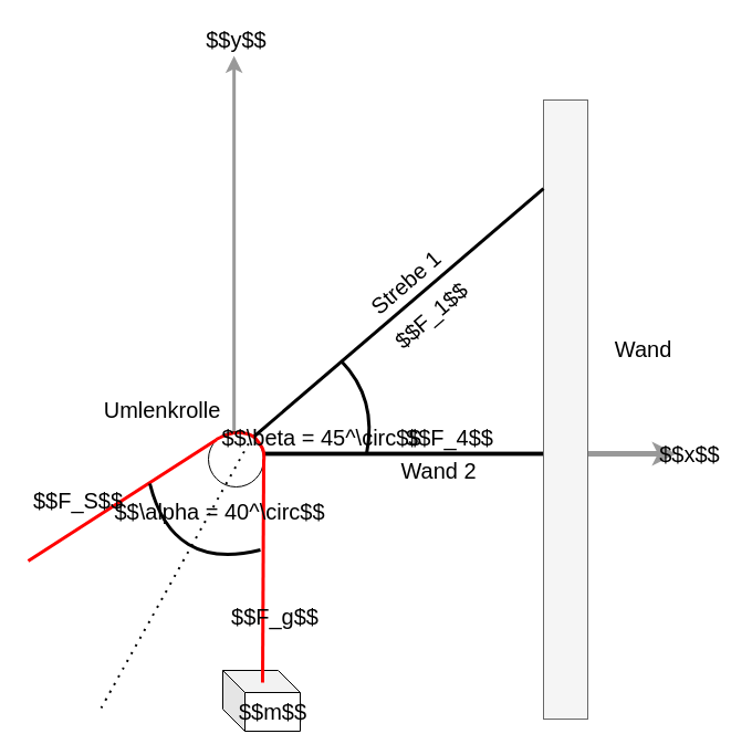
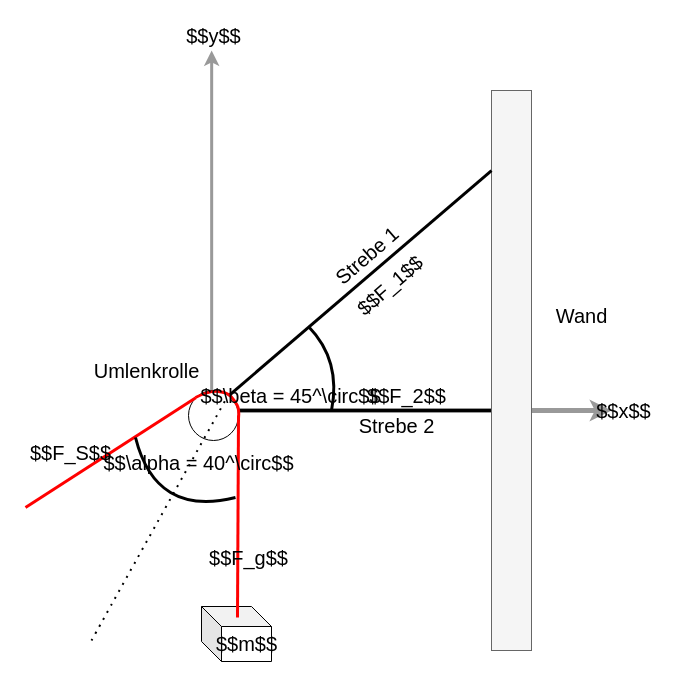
  <mxCell id="0" />
  <mxCell id="1" parent="0" />
  <mxCell id="2" value="" style="endArrow=classic;html=1;fontSize=20;strokeColor=#999999;strokeWidth=3;curved=1;" edge="1" parent="1"><mxGeometry width="50" height="50" relative="1" as="geometry"><mxPoint x="211.17" y="410" as="sourcePoint" /><mxPoint x="211.17" y="50" as="targetPoint" /></mxGeometry></mxCell>
  <mxCell id="3" value="" style="endArrow=classic;html=1;fontSize=20;strokeColor=#999999;strokeWidth=5;curved=1;" edge="1" parent="1"><mxGeometry width="50" height="50" relative="1" as="geometry"><mxPoint x="221" y="410" as="sourcePoint" /><mxPoint x="611" y="410" as="targetPoint" /></mxGeometry></mxCell>
  <mxCell id="4" value="" style="shape=cube;whiteSpace=wrap;html=1;boundedLbl=1;backgroundOutline=1;darkOpacity=0.05;darkOpacity2=0.1;fontSize=20;" vertex="1" parent="1"><mxGeometry x="201" y="606" width="70" height="55" as="geometry" /></mxCell>
  <mxCell id="5" value="" style="endArrow=none;html=1;rounded=0;strokeWidth=3;" edge="1" parent="1"><mxGeometry width="50" height="50" relative="1" as="geometry"><mxPoint x="211" y="410" as="sourcePoint" /><mxPoint x="501" y="410" as="targetPoint" /></mxGeometry></mxCell>
  <mxCell id="6" value="" style="rounded=0;whiteSpace=wrap;html=1;fillColor=#f5f5f5;fontColor=#333333;strokeColor=#666666;" vertex="1" parent="1"><mxGeometry x="491" y="90" width="40" height="560" as="geometry" /></mxCell>
  <mxCell id="7" value="" style="endArrow=none;html=1;rounded=0;entryX=0;entryY=0.143;entryDx=0;entryDy=0;entryPerimeter=0;strokeWidth=3;" edge="1" parent="1" target="6"><mxGeometry width="50" height="50" relative="1" as="geometry"><mxPoint x="211" y="410" as="sourcePoint" /><mxPoint x="371" y="340" as="targetPoint" /></mxGeometry></mxCell>
  <mxCell id="8" value="" style="ellipse;whiteSpace=wrap;html=1;aspect=fixed;" vertex="1" parent="1"><mxGeometry x="188" y="390" width="50" height="50" as="geometry" /></mxCell>
  <mxCell id="9" value="Strebe 1" style="text;html=1;resizable=0;autosize=1;align=center;verticalAlign=middle;points=[];fillColor=none;strokeColor=none;rounded=0;fontSize=20;rotation=319;" vertex="1" parent="1"><mxGeometry x="321" y="240" width="90" height="30" as="geometry" /></mxCell>
- <mxCell id="10" value="Wand 2" style="text;html=1;resizable=0;autosize=1;align=center;verticalAlign=middle;points=[];fillColor=none;strokeColor=none;rounded=0;fontSize=20;" vertex="1" parent="1"><mxGeometry x="351" y="410" width="90" height="30" as="geometry" /></mxCell>
+ <mxCell id="10" value="Strebe 2" style="text;html=1;resizable=0;autosize=1;align=center;verticalAlign=middle;points=[];fillColor=none;strokeColor=none;rounded=0;fontSize=20;" vertex="1" parent="1"><mxGeometry x="351" y="410" width="90" height="30" as="geometry" /></mxCell>
  <mxCell id="11" value="Wand" style="text;html=1;resizable=0;autosize=1;align=center;verticalAlign=middle;points=[];fillColor=none;strokeColor=none;rounded=0;fontSize=20;" vertex="1" parent="1"><mxGeometry x="546" y="300" width="70" height="30" as="geometry" /></mxCell>
  <mxCell id="12" value="Umlenkrolle" style="text;html=1;resizable=0;autosize=1;align=center;verticalAlign=middle;points=[];fillColor=none;strokeColor=none;rounded=0;fontSize=20;" vertex="1" parent="1"><mxGeometry x="86" y="355" width="120" height="30" as="geometry" /></mxCell>
  <mxCell id="13" value="" style="endArrow=none;html=1;rounded=0;fontSize=20;strokeWidth=3;entryX=0;entryY=0;entryDx=0;entryDy=0;strokeColor=#FF0000;" edge="1" parent="1" target="8"><mxGeometry width="50" height="50" relative="1" as="geometry"><mxPoint x="25" y="507" as="sourcePoint" /><mxPoint x="375" y="347" as="targetPoint" /></mxGeometry></mxCell>
  <mxCell id="14" value="" style="endArrow=none;html=1;rounded=0;fontSize=20;strokeWidth=3;entryX=1;entryY=0.5;entryDx=0;entryDy=0;strokeColor=#FF0000;" edge="1" parent="1" target="8"><mxGeometry width="50" height="50" relative="1" as="geometry"><mxPoint x="237" y="617" as="sourcePoint" /><mxPoint x="205.322" y="407.322" as="targetPoint" /></mxGeometry></mxCell>
  <mxCell id="15" value="" style="endArrow=none;html=1;fontSize=20;strokeWidth=3;strokeColor=#FF0000;curved=1;" edge="1" parent="1"><mxGeometry width="50" height="50" relative="1" as="geometry"><mxPoint x="195" y="397" as="sourcePoint" /><mxPoint x="238" y="418" as="targetPoint" /><Array as="points"><mxPoint x="209" y="390" /><mxPoint x="227" y="392" /><mxPoint x="234" y="400" /><mxPoint x="239" y="409" /></Array></mxGeometry></mxCell>
  <mxCell id="16" value="$$m$$" style="text;html=1;resizable=0;autosize=1;align=center;verticalAlign=middle;points=[];fillColor=none;strokeColor=none;rounded=0;fontSize=20;" vertex="1" parent="1"><mxGeometry x="206" y="628" width="80" height="30" as="geometry" /></mxCell>
  <mxCell id="17" value="$$F_1$$" style="text;html=1;resizable=0;autosize=1;align=center;verticalAlign=middle;points=[];fillColor=none;strokeColor=none;rounded=0;fontSize=20;rotation=319;" vertex="1" parent="1"><mxGeometry x="344" y="270" width="90" height="30" as="geometry" /></mxCell>
- <mxCell id="18" value="$$F_4$$" style="text;html=1;resizable=0;autosize=1;align=center;verticalAlign=middle;points=[];fillColor=none;strokeColor=none;rounded=0;fontSize=20;" vertex="1" parent="1"><mxGeometry x="361" y="380" width="90" height="30" as="geometry" /></mxCell>
+ <mxCell id="18" value="$$F_2$$" style="text;html=1;resizable=0;autosize=1;align=center;verticalAlign=middle;points=[];fillColor=none;strokeColor=none;rounded=0;fontSize=20;" vertex="1" parent="1"><mxGeometry x="361" y="380" width="90" height="30" as="geometry" /></mxCell>
  <mxCell id="19" value="" style="endArrow=none;html=1;fontSize=20;strokeColor=#000000;strokeWidth=3;curved=1;" edge="1" parent="1"><mxGeometry width="50" height="50" relative="1" as="geometry"><mxPoint x="331" y="410" as="sourcePoint" /><mxPoint x="308" y="326" as="targetPoint" /><Array as="points"><mxPoint x="341" y="360" /></Array></mxGeometry></mxCell>
  <mxCell id="20" value="" style="endArrow=none;html=1;fontSize=20;strokeColor=#000000;strokeWidth=3;curved=1;" edge="1" parent="1"><mxGeometry width="50" height="50" relative="1" as="geometry"><mxPoint x="135" y="437" as="sourcePoint" /><mxPoint x="235" y="497" as="targetPoint" /><Array as="points"><mxPoint x="155" y="517" /></Array></mxGeometry></mxCell>
  <mxCell id="21" value="$$\alpha = 40^\circ$$" style="text;html=1;resizable=0;autosize=1;align=center;verticalAlign=middle;points=[];fillColor=none;strokeColor=none;rounded=0;fontSize=20;" vertex="1" parent="1"><mxGeometry x="93" y="447" width="210" height="30" as="geometry" /></mxCell>
  <mxCell id="22" value="$$\beta = 45^\circ$$" style="text;html=1;resizable=0;autosize=1;align=center;verticalAlign=middle;points=[];fillColor=none;strokeColor=none;rounded=0;fontSize=20;" vertex="1" parent="1"><mxGeometry x="190" y="380" width="200" height="30" as="geometry" /></mxCell>
  <mxCell id="23" value="$$F_g$$" style="text;html=1;resizable=0;autosize=1;align=center;verticalAlign=middle;points=[];fillColor=none;strokeColor=none;rounded=0;fontSize=20;" vertex="1" parent="1"><mxGeometry x="203" y="542" width="90" height="30" as="geometry" /></mxCell>
  <mxCell id="24" value="$$F_S$$" style="text;html=1;resizable=0;autosize=1;align=center;verticalAlign=middle;points=[];fillColor=none;strokeColor=none;rounded=0;fontSize=20;" vertex="1" parent="1"><mxGeometry x="20" y="437" width="100" height="30" as="geometry" /></mxCell>
  <mxCell id="25" value="" style="endArrow=none;dashed=1;html=1;dashPattern=1 3;strokeWidth=2;fontSize=20;curved=1;" edge="1" parent="1"><mxGeometry width="50" height="50" relative="1" as="geometry"><mxPoint x="91" y="640" as="sourcePoint" /><mxPoint x="227" y="396" as="targetPoint" /></mxGeometry></mxCell>
  <mxCell id="26" value="$$x$$" style="text;html=1;resizable=0;autosize=1;align=center;verticalAlign=middle;points=[];fillColor=none;strokeColor=none;rounded=0;fontSize=20;" vertex="1" parent="1"><mxGeometry x="588" y="395" width="70" height="30" as="geometry" /></mxCell>
  <mxCell id="27" value="$$y$$" style="text;html=1;resizable=0;autosize=1;align=center;verticalAlign=middle;points=[];fillColor=none;strokeColor=none;rounded=0;fontSize=20;" vertex="1" parent="1"><mxGeometry x="178" y="20" width="70" height="30" as="geometry" /></mxCell>
